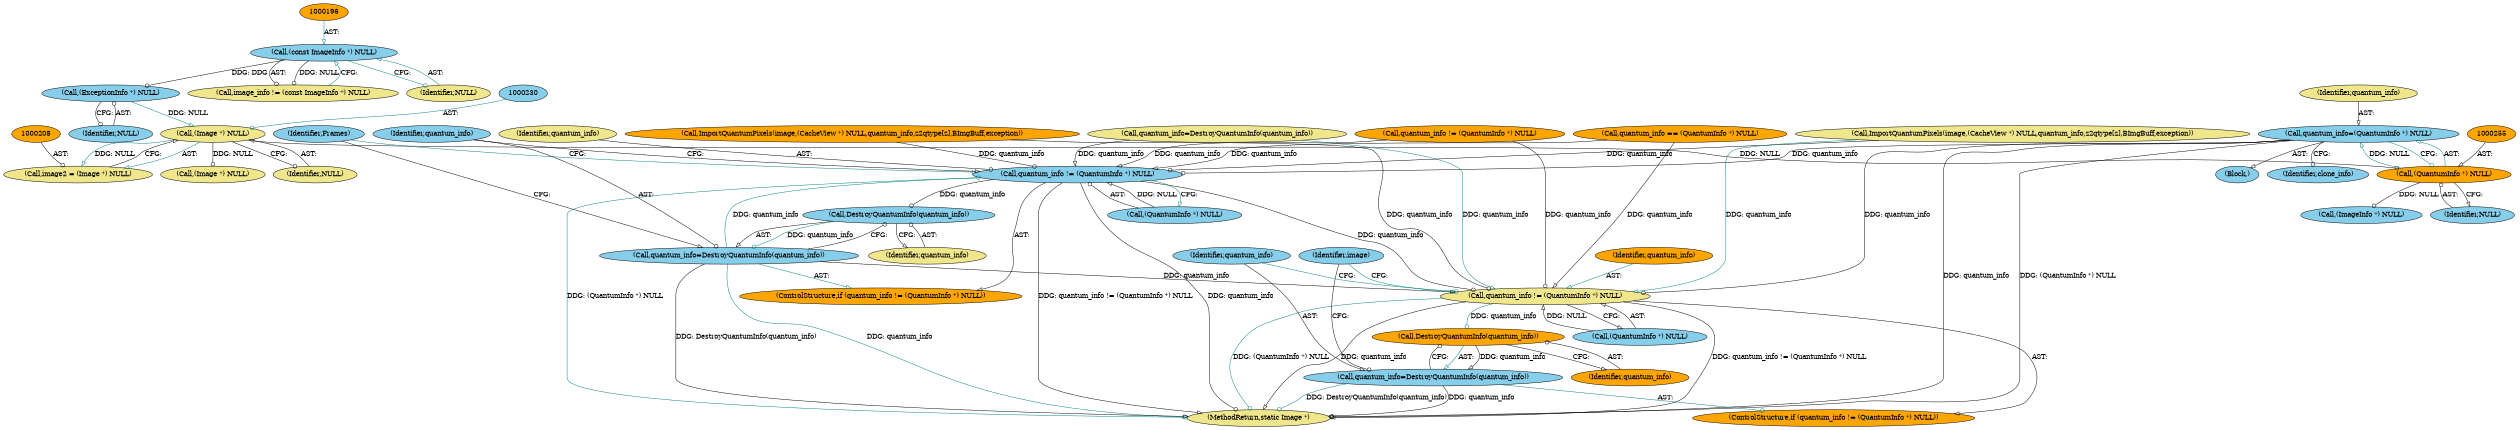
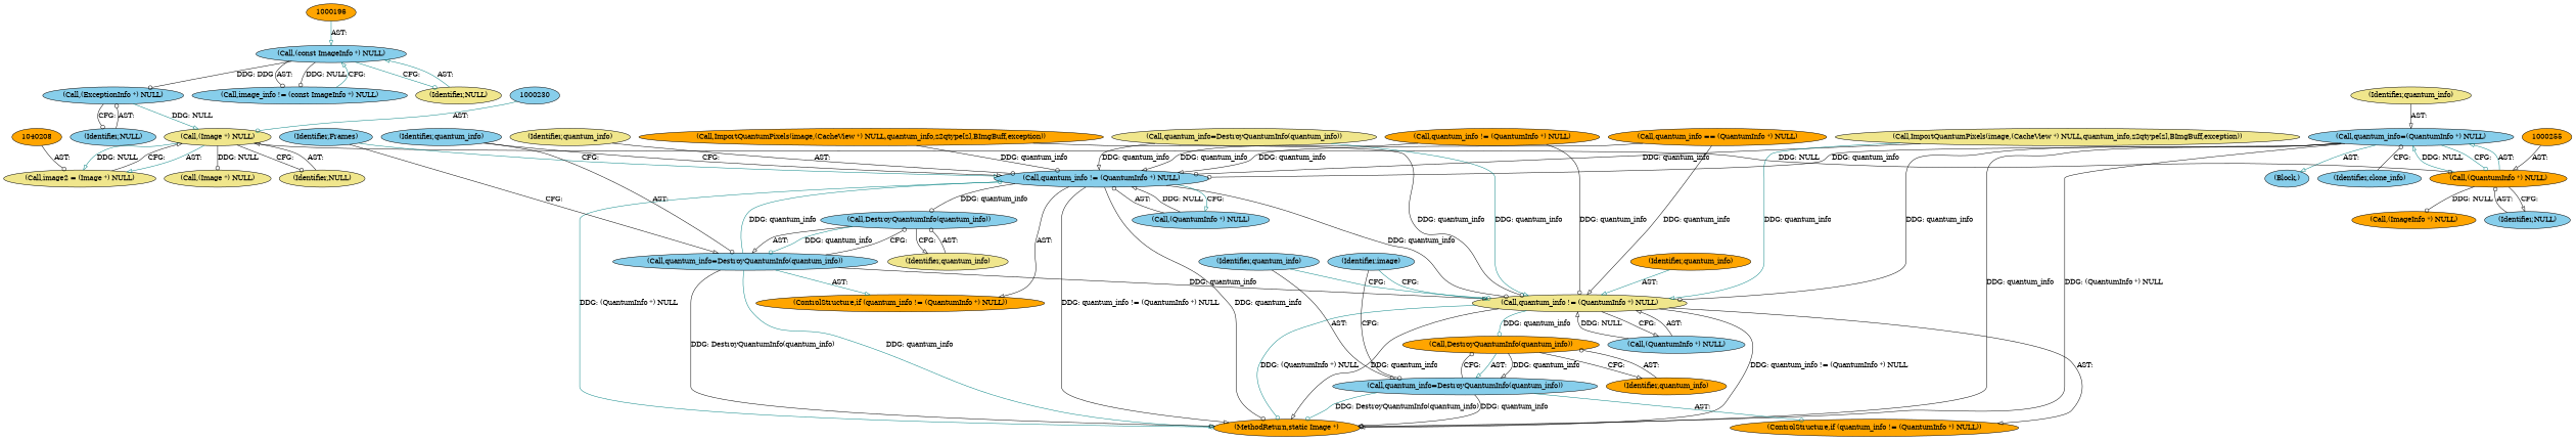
  digraph {
    node [fillcolor=skyblue style=filled]
    edge [arrowhead=onormal color=black]
    n1 [label="(Call,quantum_info=(QuantumInfo *) NULL)"]
    n2 [fillcolor=orange label="(Call,(QuantumInfo *) NULL)"]
    n3 [label="(Call,quantum_info != (QuantumInfo *) NULL)"]
    n4 [fillcolor=khaki label="(Call,quantum_info != (QuantumInfo *) NULL)"]
-   n5 [fillcolor=khaki label="(MethodReturn,static Image *)"]
+   n5 [fillcolor=orange label="(MethodReturn,static Image *)"]
    n6 [label="(Block,)"]
    n7 [label="(Identifier,NULL)"]
-   n8 [label="(Call,(ImageInfo *) NULL)"]
+   n8 [fillcolor=orange label="(Call,(ImageInfo *) NULL)"]
    n9 [label="(Call,DestroyQuantumInfo(quantum_info))"]
    n10 [fillcolor=orange label="(ControlStructure,if (quantum_info != (QuantumInfo *) NULL))"]
    n11 [label="(Call,(QuantumInfo *) NULL)"]
    n12 [fillcolor=orange label="(Call,DestroyQuantumInfo(quantum_info))"]
    n13 [label="(Call,(QuantumInfo *) NULL)"]
    n14 [fillcolor=orange label="(ControlStructure,if (quantum_info != (QuantumInfo *) NULL))"]
    n15 [fillcolor=khaki label="(Call,(Image *) NULL)"]
    n16 [fillcolor=khaki label="(Call,(Image *) NULL)"]
    n17 [fillcolor=khaki label="(Call,image2 = (Image *) NULL)"]
    n18 [fillcolor=khaki label="(Identifier,NULL)"]
    n19 [label="(Call,(ExceptionInfo *) NULL)"]
    n20 [label="(Identifier,NULL)"]
    n21 [label="(Call,(const ImageInfo *) NULL)"]
-   n22 [fillcolor=khaki label="(Call,image_info != (const ImageInfo *) NULL)"]
+   n22 [label="(Call,image_info != (const ImageInfo *) NULL)"]
    n23 [fillcolor=khaki label="(Identifier,NULL)"]
    n24 [label="(Call,quantum_info=DestroyQuantumInfo(quantum_info))"]
    n25 [fillcolor=khaki label="(Identifier,quantum_info)"]
    n26 [label="(Call,quantum_info=DestroyQuantumInfo(quantum_info))"]
    n27 [fillcolor=orange label="(Identifier,quantum_info)"]
    n28 [fillcolor=orange label="(Call,quantum_info != (QuantumInfo *) NULL)"]
    n29 [fillcolor=orange label="(Call,ImportQuantumPixels(image,(CacheView *) NULL,quantum_info,z2qtype[z],BImgBuff,exception))"]
    n30 [label="(Identifier,image)"]
    n31 [label="(Identifier,clone_info)"]
    n32 [fillcolor=khaki label="(Call,quantum_info=DestroyQuantumInfo(quantum_info))"]
    n33 [fillcolor=orange label="(Call,quantum_info == (QuantumInfo *) NULL)"]
    n34 [label="(Identifier,quantum_info)"]
    n35 [fillcolor=orange label="(Identifier,quantum_info)"]
    n36 [fillcolor=khaki label="(Call,ImportQuantumPixels(image,(CacheView *) NULL,quantum_info,z2qtype[z],BImgBuff,exception))"]
    n37 [fillcolor=khaki label="(Identifier,quantum_info)"]
    n38 [label="(Identifier,Frames)"]
    n39 [label="(Identifier,quantum_info)"]
    n40 [fillcolor=khaki label="(Identifier,quantum_info)"]
    1000255 [fillcolor=orange]
    1000230
-   1000208 [fillcolor=orange]
+   1000208 [fillcolor=orange label=1040208]
    1000196 [fillcolor=orange]
    n1 -> n2 [arrowhead=odot color=teal label="CFG: "]
    n1 -> n3 [arrowhead=odot label="DDG: quantum_info"]
    n1 -> n4 [arrowhead=odot label="DDG: quantum_info"]
    n1 -> n5 [arrowhead=odot label="DDG: quantum_info"]
    n1 -> n5 [arrowhead=odot label="DDG: (QuantumInfo *) NULL"]
-   n1 -> n6 [label="AST: "]
+   n1 -> n6 [color=teal label="AST: "]
    n2 -> n1 [color=teal label="AST: "]
    n2 -> n1 [color=teal label="DDG: NULL"]
    n2 -> n7 [label="CFG: "]
    n2 -> n8 [arrowhead=odot label="DDG: NULL"]
    n3 -> n4 [arrowhead=odot label="DDG: quantum_info"]
    n3 -> n5 [label="DDG: quantum_info != (QuantumInfo *) NULL"]
    n3 -> n5 [arrowhead=odot label="DDG: quantum_info"]
    n3 -> n5 [arrowhead=odot color=teal label="DDG: (QuantumInfo *) NULL"]
    n3 -> n9 [arrowhead=odot label="DDG: quantum_info"]
    n3 -> n10 [label="AST: "]
    n3 -> n11 [color=teal label="CFG: "]
    n4 -> n5 [label="DDG: quantum_info != (QuantumInfo *) NULL"]
    n4 -> n5 [arrowhead=odot color=teal label="DDG: (QuantumInfo *) NULL"]
    n4 -> n5 [label="DDG: quantum_info"]
    n4 -> n12 [arrowhead=odot color=teal label="DDG: quantum_info"]
    n4 -> n13 [label="CFG: "]
    n4 -> n14 [label="AST: "]
    n7 -> n2 [arrowhead=odot label="AST: "]
    n9 -> n24 [label="AST: "]
    n9 -> n24 [arrowhead=odot color=teal label="DDG: quantum_info"]
    n9 -> n25 [label="CFG: "]
    n11 -> n3 [arrowhead=odot label="AST: "]
    n11 -> n3 [label="DDG: NULL"]
    n12 -> n26 [color=teal label="AST: "]
    n12 -> n26 [label="DDG: quantum_info"]
    n12 -> n27 [label="CFG: "]
    n13 -> n4 [label="AST: "]
    n13 -> n4 [label="DDG: NULL"]
    n15 -> n2 [arrowhead=odot label="DDG: NULL"]
    n15 -> n16 [arrowhead=odot label="DDG: NULL"]
    n15 -> n17 [color=teal label="AST: "]
    n15 -> n17 [color=teal label="DDG: NULL"]
    n15 -> n18 [arrowhead=odot label="CFG: "]
    n17 -> n15 [label="CFG: "]
    n18 -> n15 [label="AST: "]
    n19 -> n15 [color=teal label="DDG: NULL"]
    n19 -> n20 [arrowhead=odot label="CFG: "]
    n20 -> n19 [arrowhead=odot label="AST: "]
    n21 -> n19 [arrowhead=odot label="DDG: DDG"]
    n21 -> n22 [arrowhead=odot label="AST: "]
    n21 -> n22 [arrowhead=odot label="DDG: NULL"]
    n21 -> n23 [arrowhead=odot color=teal label="CFG: "]
    n22 -> n21 [color=teal label="CFG: "]
    n23 -> n21 [color=teal label="AST: "]
    n24 -> n3 [arrowhead=odot color=teal label="DDG: quantum_info"]
    n24 -> n4 [label="DDG: quantum_info"]
    n24 -> n5 [color=teal label="DDG: quantum_info"]
    n24 -> n5 [label="DDG: DestroyQuantumInfo(quantum_info)"]
    n24 -> n9 [arrowhead=odot label="CFG: "]
    n24 -> n10 [color=teal label="AST: "]
    n25 -> n9 [arrowhead=odot label="AST: "]
    n26 -> n5 [arrowhead=odot color=teal label="DDG: DestroyQuantumInfo(quantum_info)"]
    n26 -> n5 [label="DDG: quantum_info"]
    n26 -> n12 [arrowhead=odot label="CFG: "]
    n26 -> n14 [arrowhead=odot color=teal label="AST: "]
    n27 -> n12 [arrowhead=odot label="AST: "]
    n28 -> n3 [label="DDG: quantum_info"]
    n28 -> n4 [arrowhead=odot label="DDG: quantum_info"]
    n29 -> n3 [arrowhead=odot label="DDG: quantum_info"]
    n29 -> n4 [arrowhead=odot label="DDG: quantum_info"]
    n30 -> n4 [arrowhead=odot color=teal label="CFG: "]
    n30 -> n26 [arrowhead=odot label="CFG: "]
-   n1 -> n31 [arrowhead=odot label="CFG: "]
+   n31 -> n1 [arrowhead=odot label="CFG: "]
    n32 -> n3 [label="DDG: quantum_info"]
    n32 -> n4 [color=teal label="DDG: quantum_info"]
    n33 -> n3 [label="DDG: quantum_info"]
    n33 -> n4 [label="DDG: quantum_info"]
    n34 -> n4 [arrowhead=odot color=teal label="CFG: "]
    n34 -> n26 [label="AST: "]
    n35 -> n4 [color=teal label="AST: "]
    n36 -> n3 [arrowhead=odot label="DDG: quantum_info"]
    n36 -> n4 [color=teal label="DDG: quantum_info"]
    n37 -> n1 [label="AST: "]
    n38 -> n3 [color=teal label="CFG: "]
    n38 -> n24 [label="CFG: "]
    n39 -> n3 [label="CFG: "]
    n39 -> n24 [arrowhead=odot label="AST: "]
    n40 -> n3 [arrowhead=odot label="AST: "]
    1000255 -> n2 [label="AST: "]
    1000230 -> n15 [arrowhead=odot color=teal label="AST: "]
    1000208 -> n17 [arrowhead=odot label="AST: "]
    1000196 -> n21 [color=teal label="AST: "]
  }
